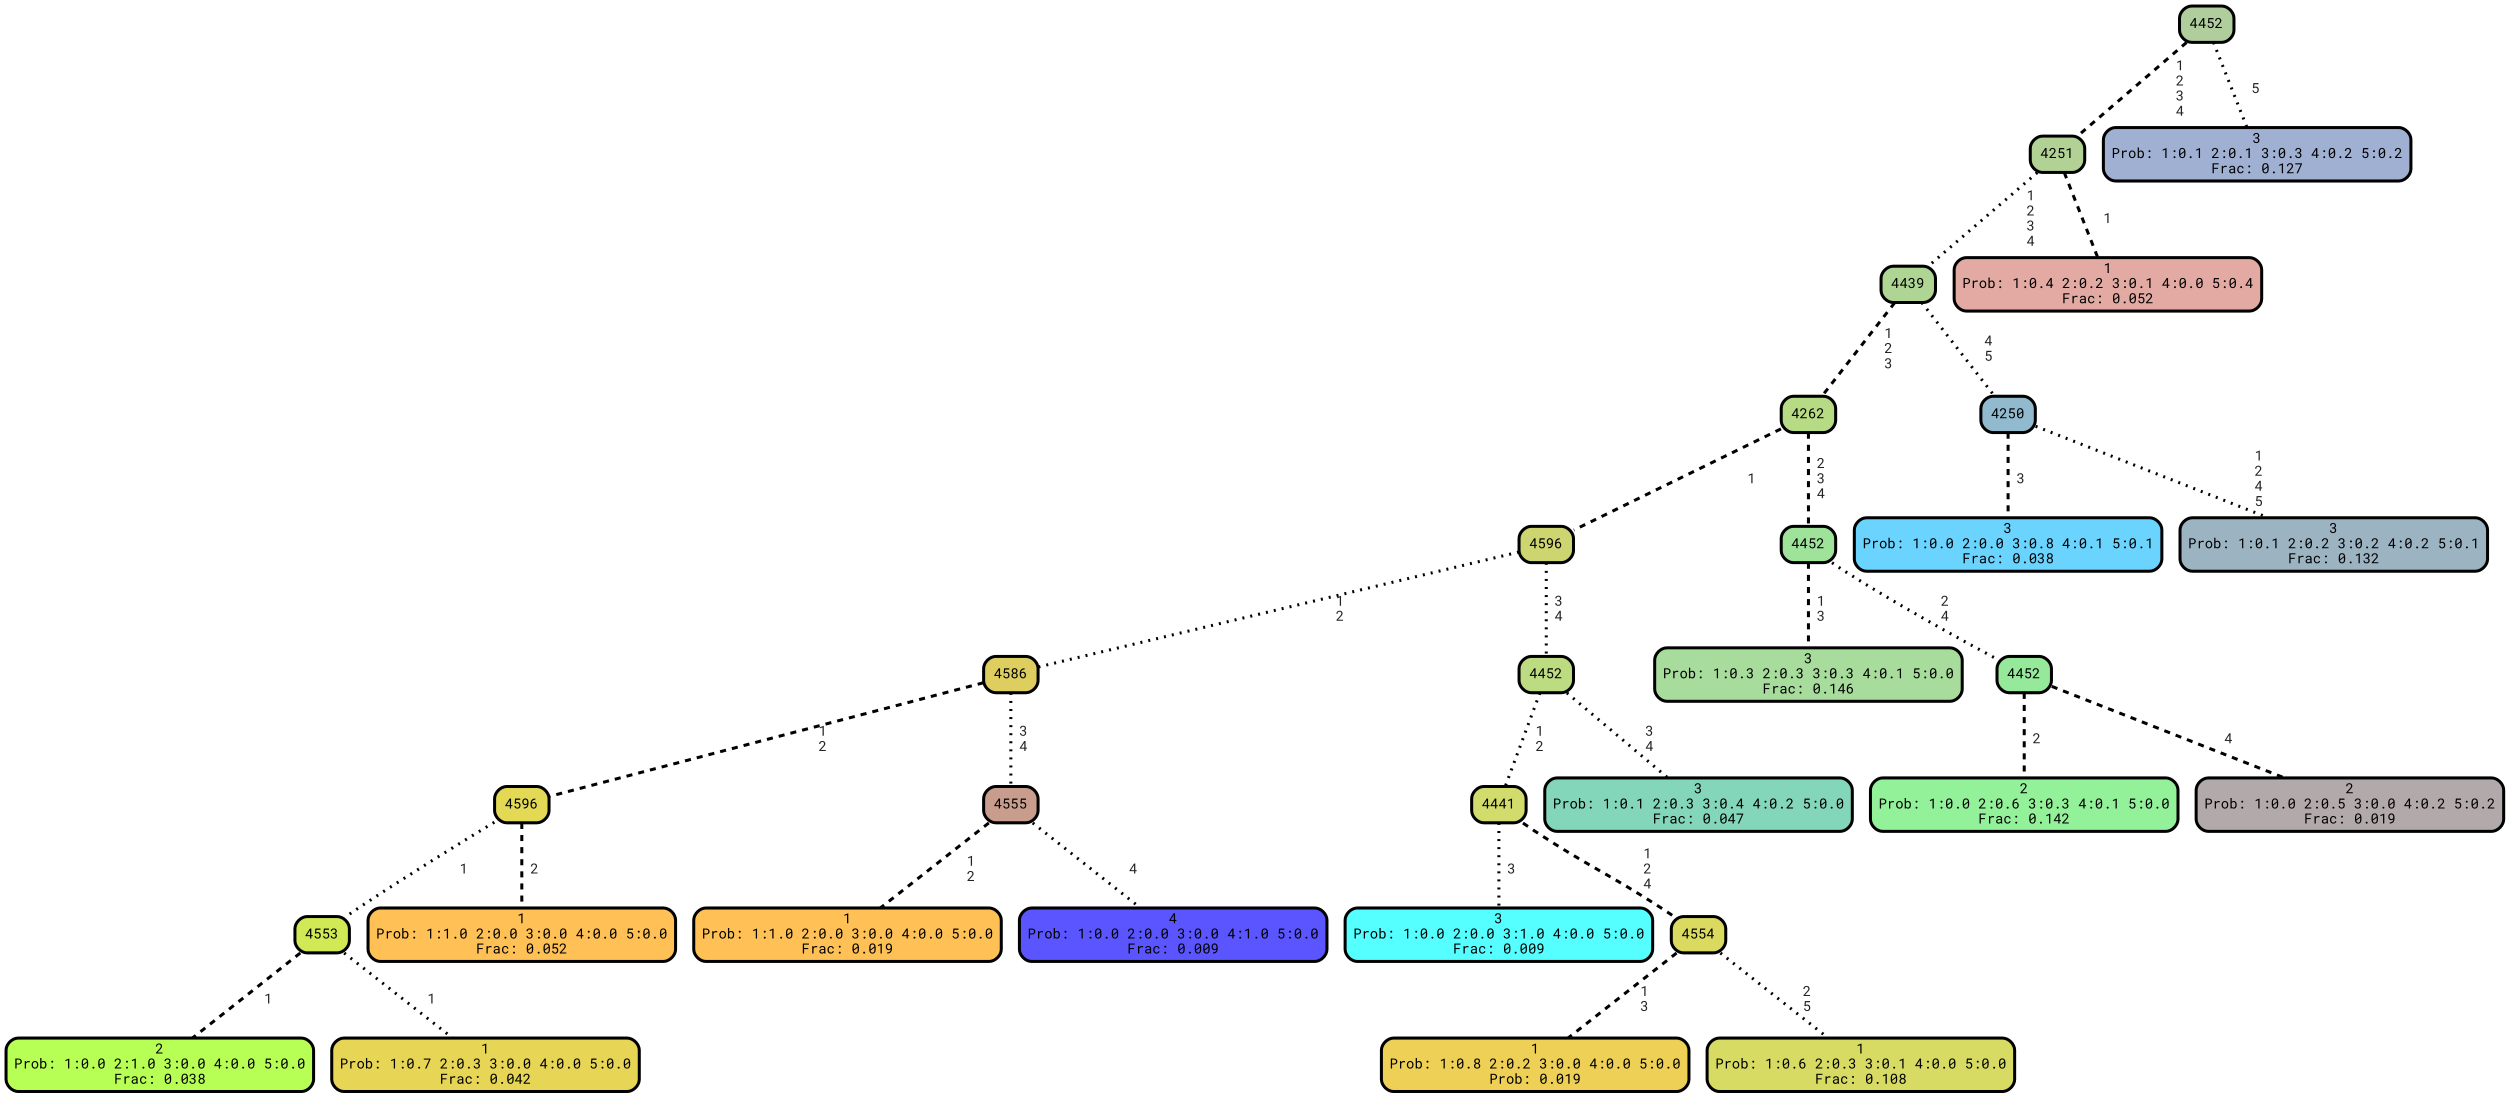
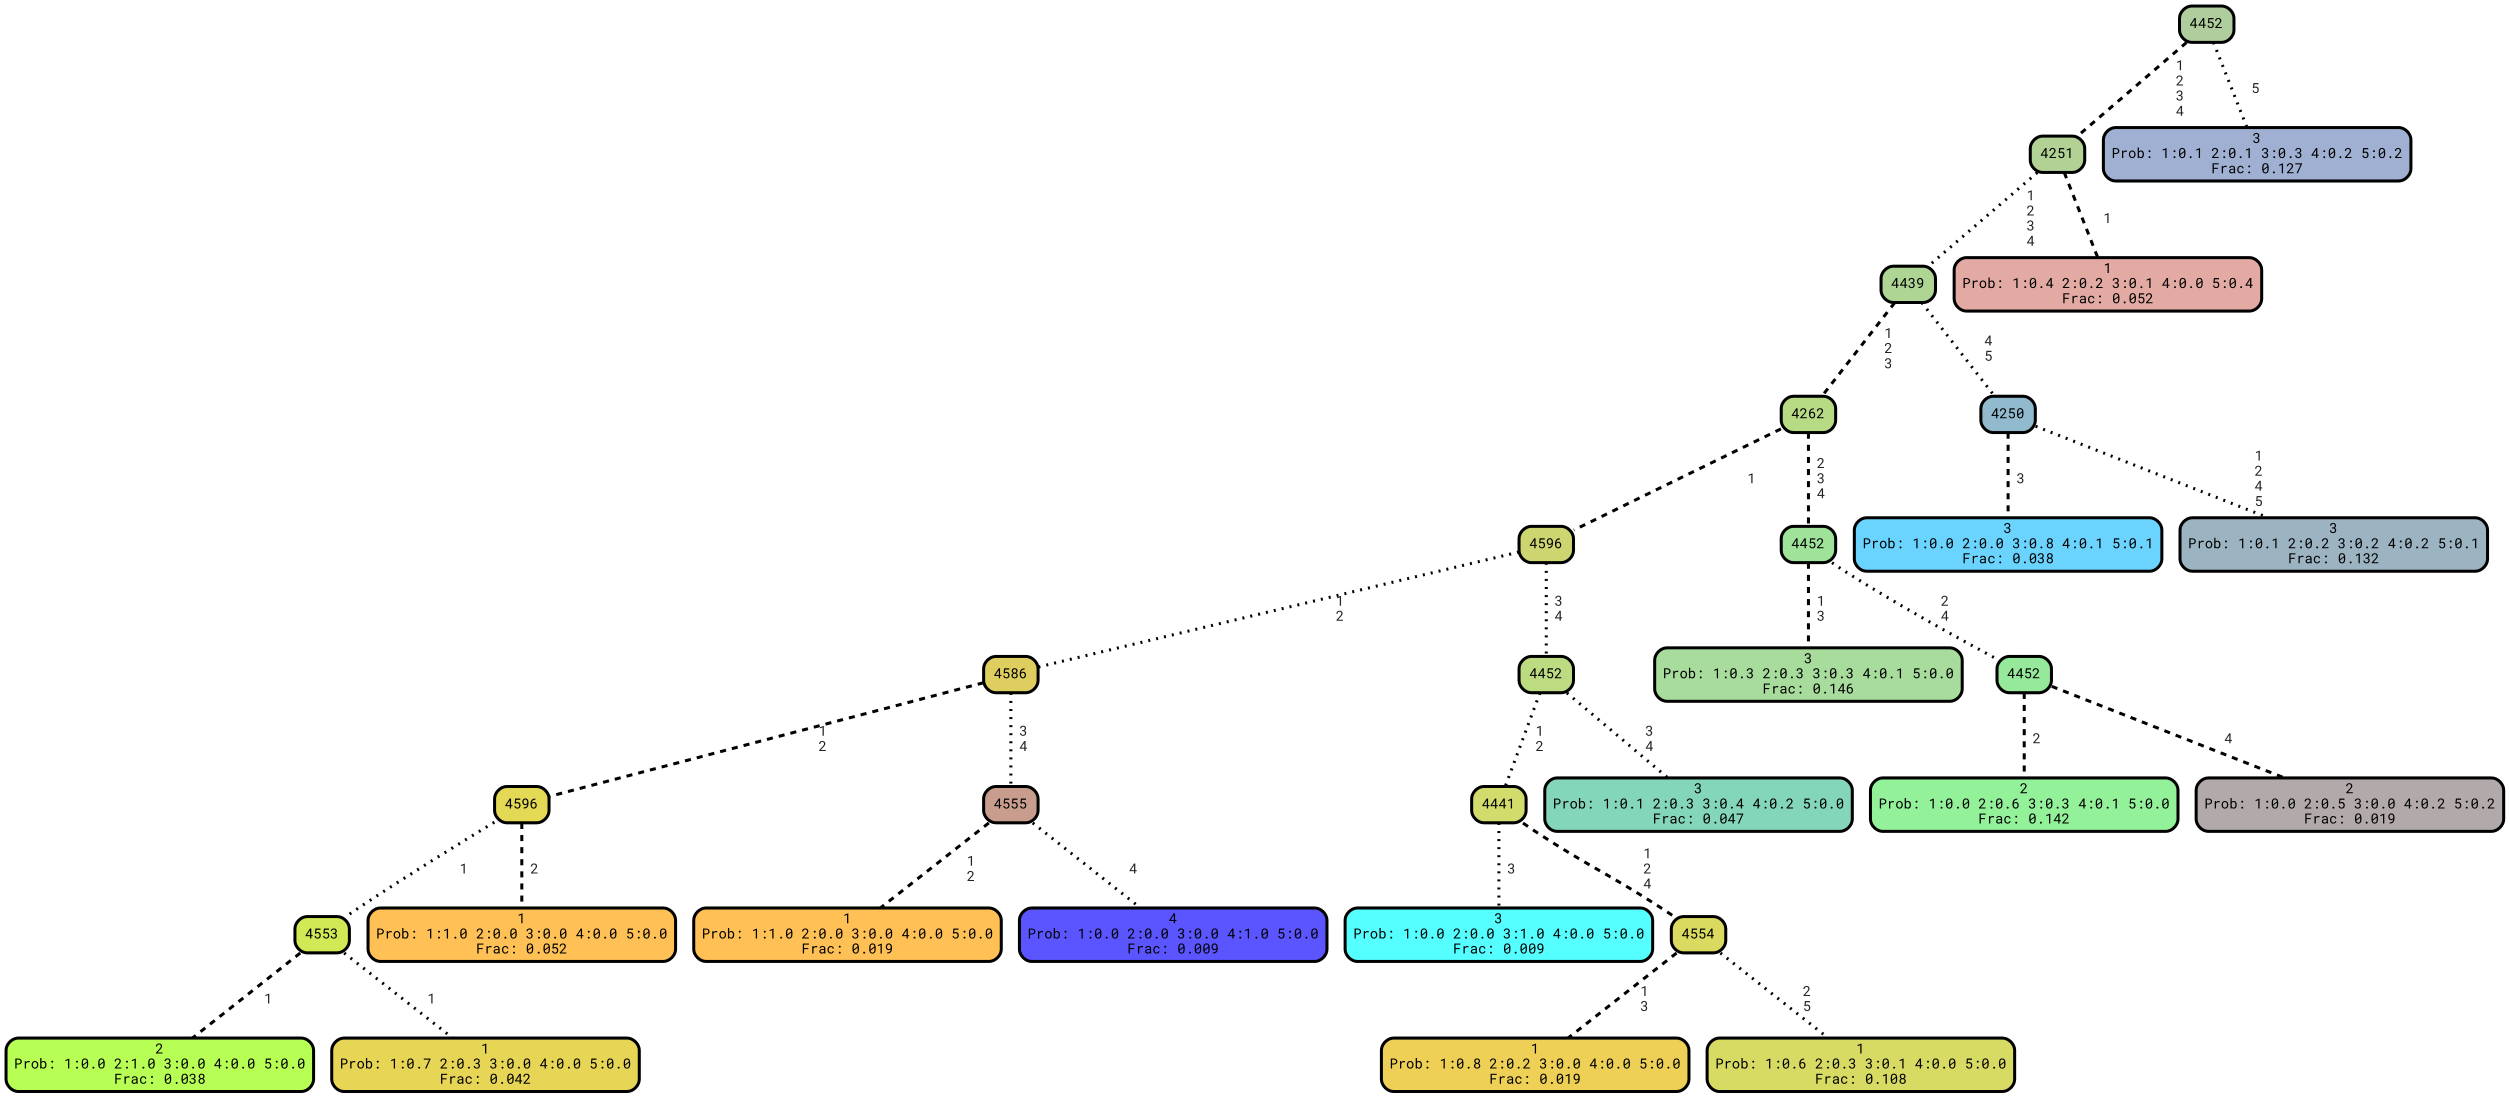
  graph {
    fontname="Roboto Mono"
    ranksep="0 equally"
    splines=straight
    node [color=black fillcolor="#ffc155" fontcolor=black fontname="Roboto Mono" penwidth=3 shape=box style="filled, rounded"]
    edge [color=black fontcolor=grey14 fontname="Roboto Mono" fontweight=bold penwidth=3 style=dashed]
    n1 [fillcolor="#b8ff55" label="2\nProb: 1:0.0 2:1.0 3:0.0 4:0.0 5:0.0\nFrac: 0.038"]
    n2 [fillcolor="#d1e955" label=4553]
    n3 [fillcolor="#e7d555" label="1\nProb: 1:0.7 2:0.3 3:0.0 4:0.0 5:0.0\nFrac: 0.042"]
    n4 [fillcolor="#e3d955" label=4596]
    n5 [label="1\nProb: 1:1.0 2:0.0 3:0.0 4:0.0 5:0.0\nFrac: 0.052"]
    n6 [fillcolor="#dece5f" label=4586]
    n7 [fillcolor="#c89d8d" label=4555]
    n8 [label="1\nProb: 1:1.0 2:0.0 3:0.0 4:0.0 5:0.0\nFrac: 0.019"]
    n9 [fillcolor="#5a55ff" label="4\nProb: 1:0.0 2:0.0 3:0.0 4:1.0 5:0.0\nFrac: 0.009"]
    n10 [fillcolor="#ccd570" label=4596]
    n11 [fillcolor="#bddb80" label=4452]
    n12 [fillcolor="#d1dc6c" label=4441]
    n13 [fillcolor="#84d6bb" label="3\nProb: 1:0.1 2:0.3 3:0.4 4:0.2 5:0.0\nFrac: 0.047"]
    n14 [fillcolor="#55ffff" label="3\nProb: 1:0.0 2:0.0 3:1.0 4:0.0 5:0.0\nFrac: 0.009"]
    n15 [fillcolor="#dada61" label=4554]
-   n16 [fillcolor="#edd055" label="1\nProb: 1:0.8 2:0.2 3:0.0 4:0.0 5:0.0\nProb: 0.019"]
+   n16 [fillcolor="#edd055" label="1\nProb: 1:0.8 2:0.2 3:0.0 4:0.0 5:0.0\nFrac: 0.019"]
    n17 [fillcolor="#d7db63" label="1\nProb: 1:0.6 2:0.3 3:0.1 4:0.0 5:0.0\nFrac: 0.108"]
    n18 [fillcolor="#b7db85" label=4262]
    n19 [fillcolor="#9fe39b" label=4452]
    n20 [fillcolor="#a8dc9c" label="3\nProb: 1:0.3 2:0.3 3:0.3 4:0.1 5:0.0\nFrac: 0.146"]
    n21 [fillcolor="#96e99b" label=4452]
    n22 [fillcolor="#93f199" label="2\nProb: 1:0.0 2:0.6 3:0.3 4:0.1 5:0.0\nFrac: 0.142"]
    n23 [fillcolor="#b2aaaa" label="2\nProb: 1:0.0 2:0.5 3:0.0 4:0.2 5:0.2\nFrac: 0.019"]
    n24 [fillcolor="#afd594" label=4439]
    n25 [fillcolor="#91bacf" label=4250]
    n26 [fillcolor="#6ad4ff" label="3\nProb: 1:0.0 2:0.0 3:0.8 4:0.1 5:0.1\nFrac: 0.038"]
    n27 [fillcolor="#9cb3c2" label="3\nProb: 1:0.1 2:0.2 3:0.2 4:0.2 5:0.1\nFrac: 0.132"]
    n28 [fillcolor="#b2d295" label=4251]
    n29 [fillcolor="#e2aaa2" label="1\nProb: 1:0.4 2:0.2 3:0.1 4:0.0 5:0.4\nFrac: 0.052"]
    n30 [fillcolor="#b0ce9d" label=4452]
    n31 [fillcolor="#9fb0d2" label="3\nProb: 1:0.1 2:0.1 3:0.3 4:0.2 5:0.2\nFrac: 0.127"]
    subgraph sub_1 {
      rank=same
    }
    n2 -- n1 [label=" 1"]
    n2 -- n3 [label=" 1" style=dotted]
    n4 -- n2 [label=" 1" style=dotted]
    n4 -- n5 [label=" 2"]
    n6 -- n4 [label=" 1\n 2"]
    n6 -- n7 [label=" 3\n 4" style=dotted]
    n7 -- n8 [label=" 1\n 2"]
    n7 -- n9 [label=" 4" style=dotted]
    n10 -- n6 [label=" 1\n 2" style=dotted]
    n10 -- n11 [label=" 3\n 4" style=dotted]
    n11 -- n12 [label=" 1\n 2" style=dotted]
    n11 -- n13 [label=" 3\n 4" style=dotted]
    n12 -- n14 [label=" 3" style=dotted]
    n12 -- n15 [label=" 1\n 2\n 4"]
    n15 -- n16 [label=" 1\n 3"]
    n15 -- n17 [label=" 2\n 5" style=dotted]
    n18 -- n10 [label=" 1"]
    n18 -- n19 [label=" 2\n 3\n 4"]
    n19 -- n20 [label=" 1\n 3"]
    n19 -- n21 [label=" 2\n 4" style=dotted]
    n21 -- n22 [label=" 2"]
    n21 -- n23 [label=" 4"]
    n24 -- n18 [label=" 1\n 2\n 3"]
    n24 -- n25 [label=" 4\n 5" style=dotted]
    n25 -- n26 [label=" 3"]
    n25 -- n27 [label=" 1\n 2\n 4\n 5" style=dotted]
    n28 -- n24 [label=" 1\n 2\n 3\n 4" style=dotted]
    n28 -- n29 [label=" 1"]
    n30 -- n28 [label=" 1\n 2\n 3\n 4"]
    n30 -- n31 [label=" 5" style=dotted]
  }
